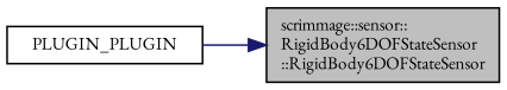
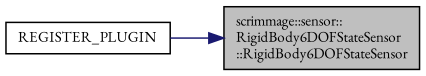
  digraph {
    rankdir=RL
    fontname="EB Garamond"
    node [color=black fontname="EB Garamond" fontsize=10 shape=record style=filled]
    n1 [fillcolor=grey75 fontcolor=black height=0.2 label="scrimmage::sensor::\lRigidBody6DOFStateSensor\l::RigidBody6DOFStateSensor" width=0.4]
-   n2 [fillcolor=white height=0.2 label=PLUGIN_PLUGIN width=0.4]
+   n2 [fillcolor=white height=0.2 label=REGISTER_PLUGIN width=0.4]
    n1 -> n2 [color=midnightblue dir=back fontname="EB Garamond" fontsize=10 labelfontname=Helvetica labelfontsize=10 style=solid]
  }
